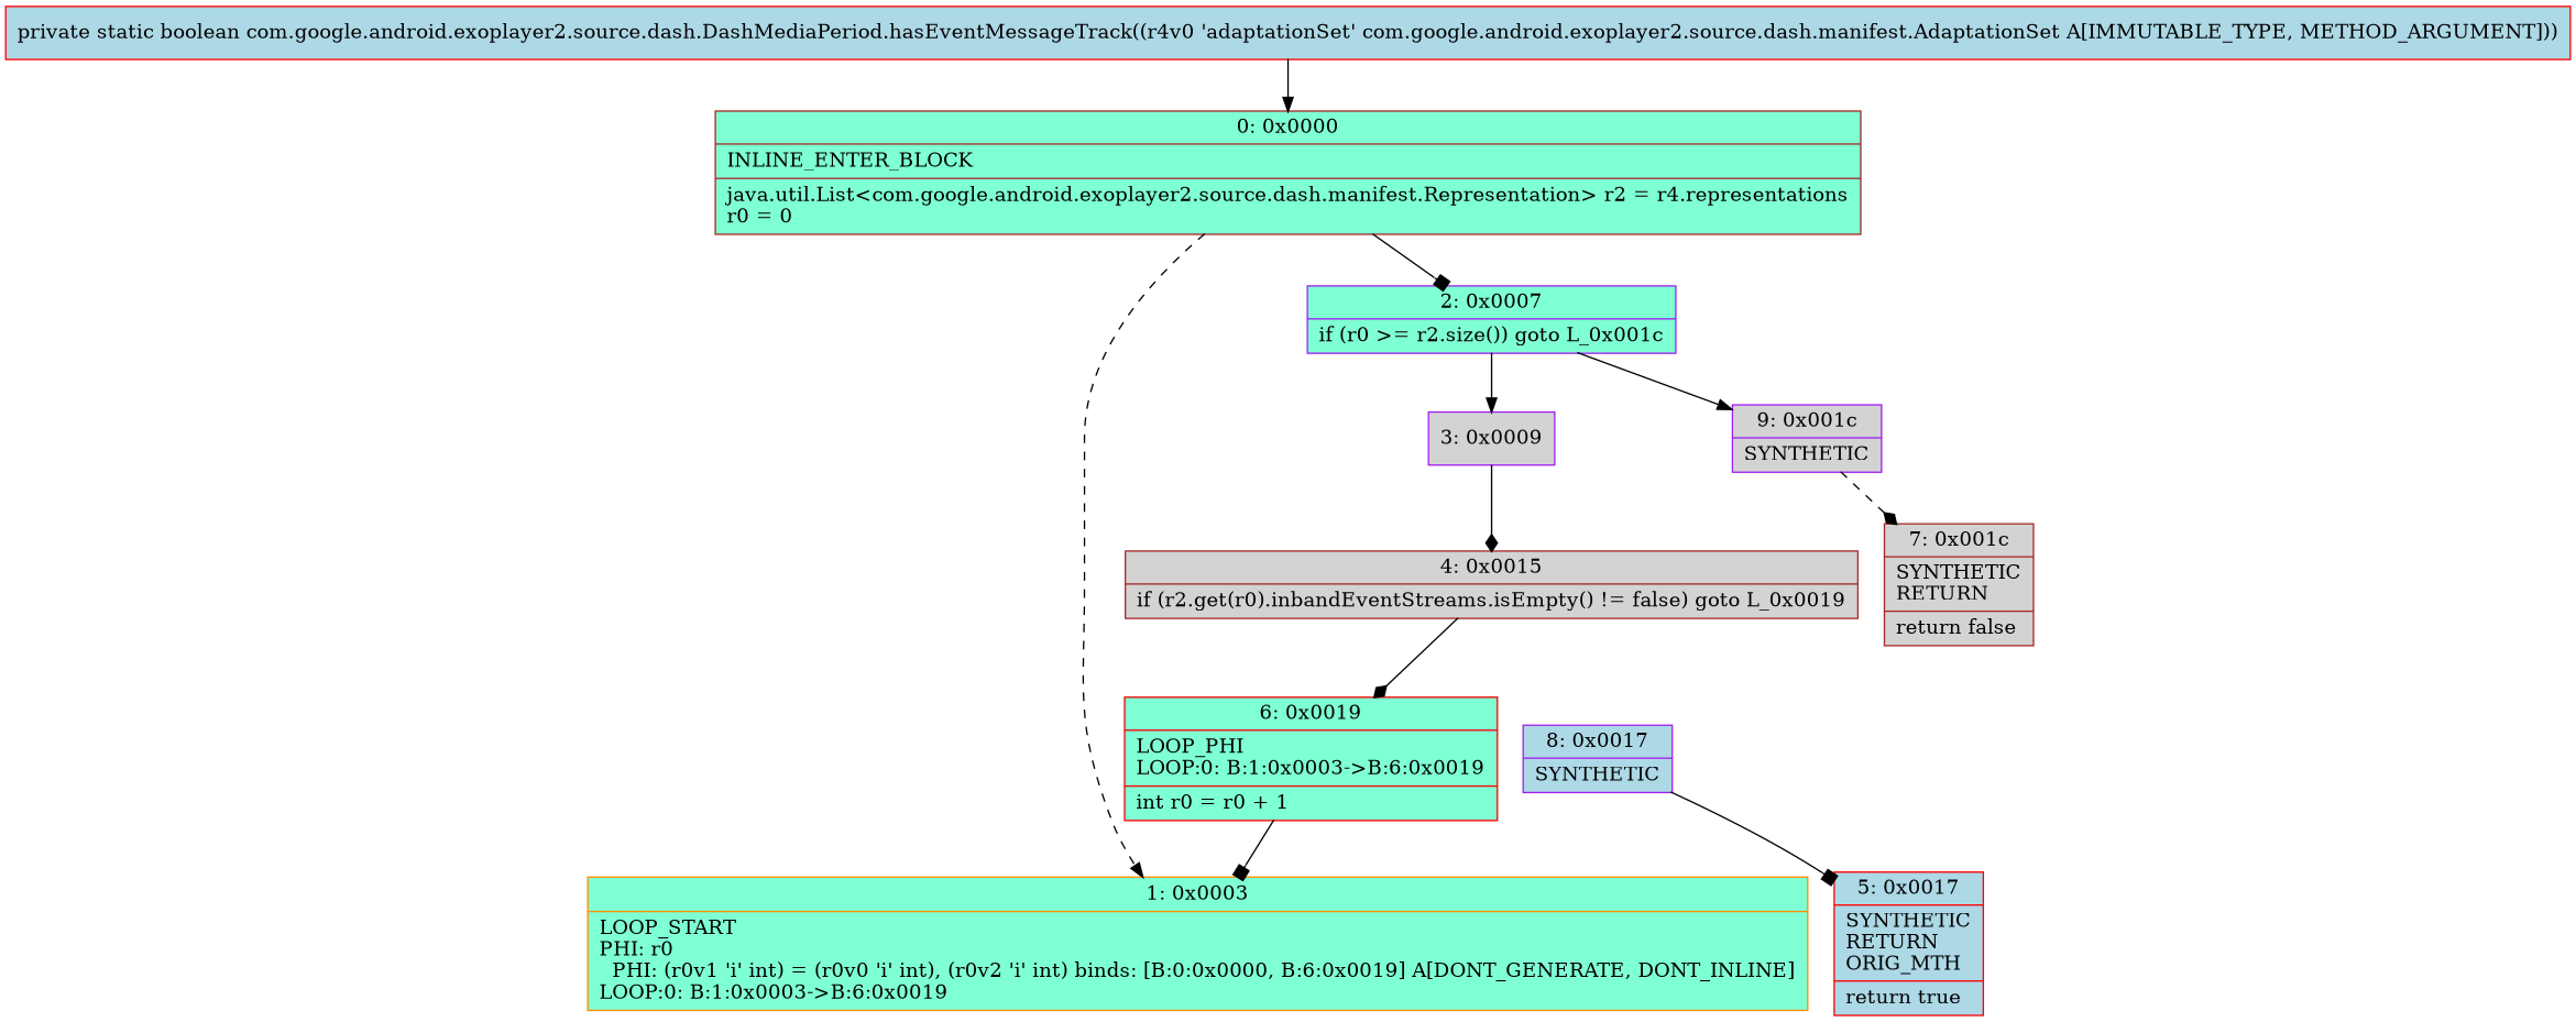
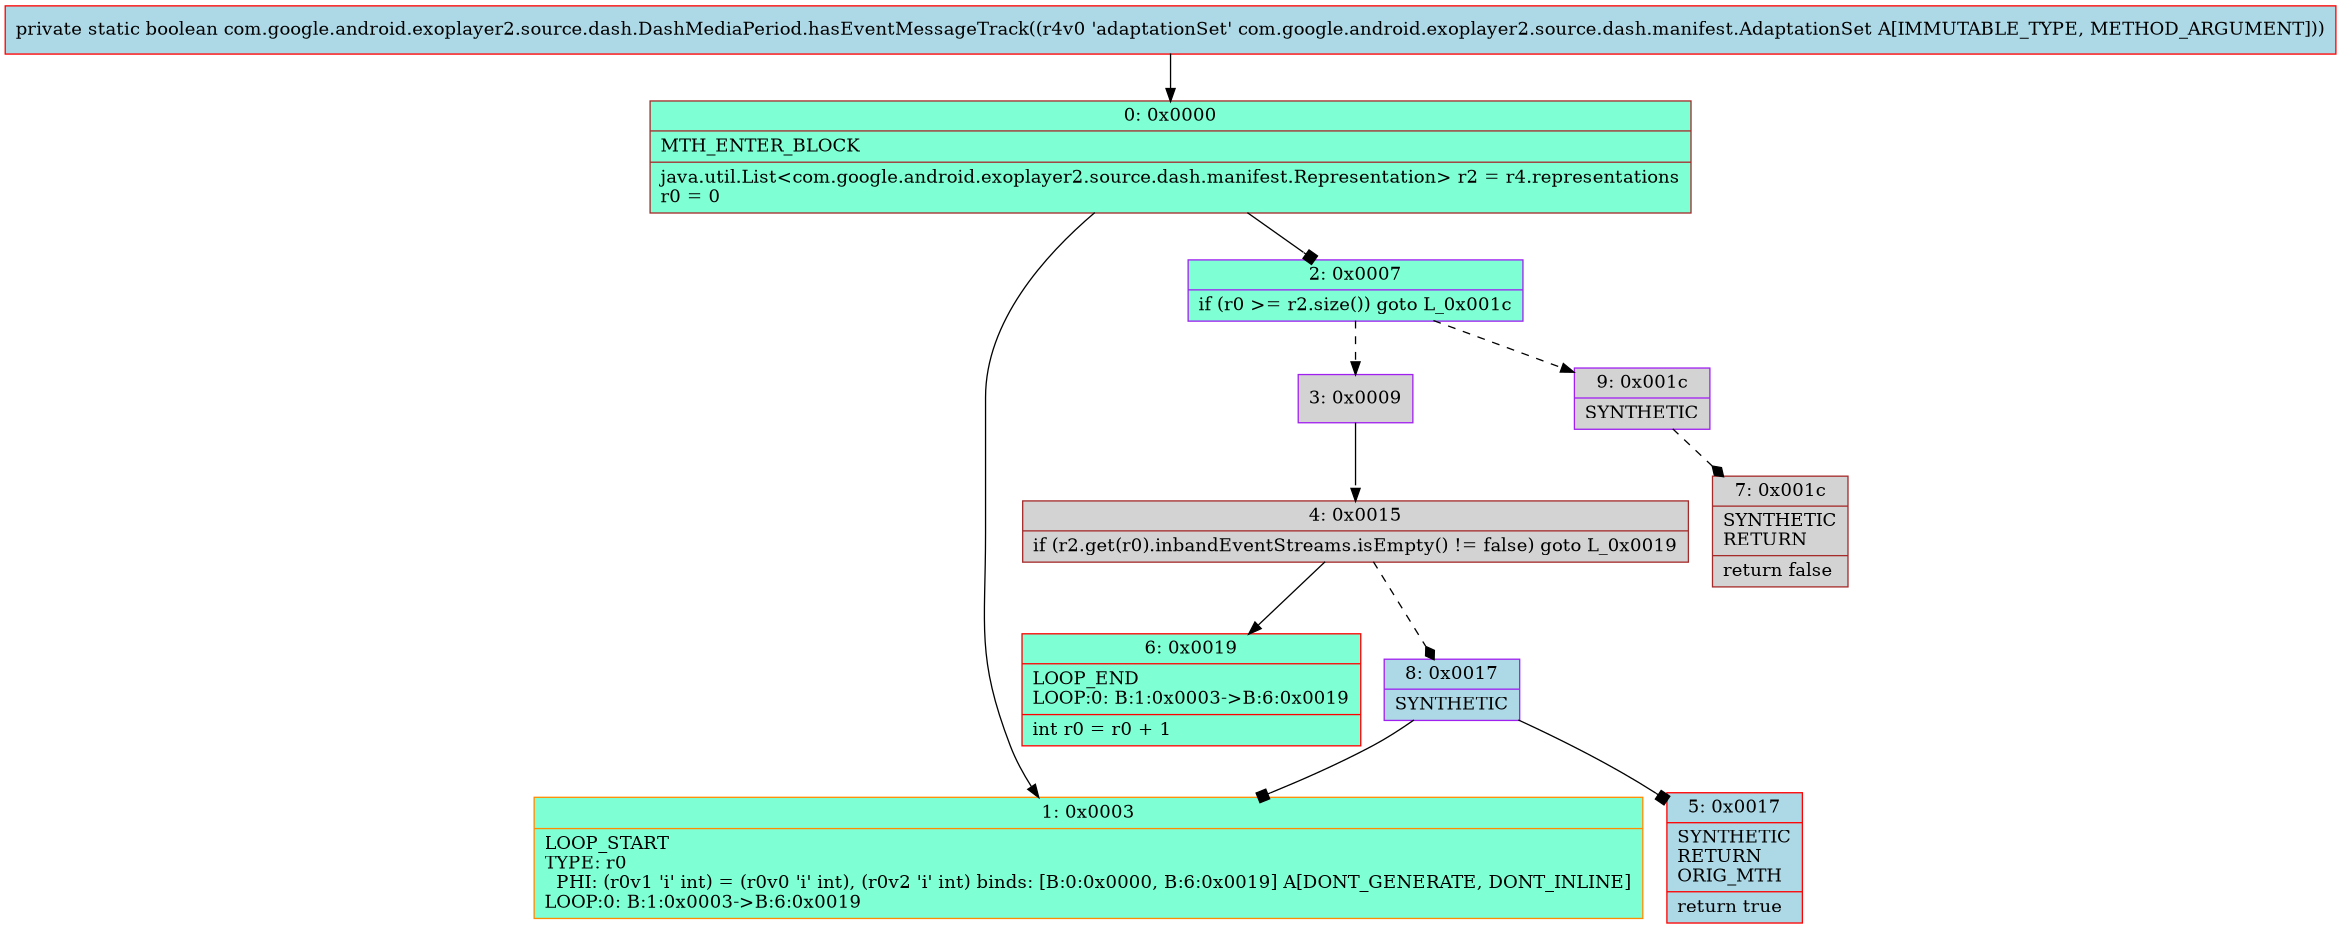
  digraph {
    node [color=purple fillcolor=aquamarine shape=record style=filled]
    edge [arrowhead=normal]
-   n1 [color=brown label="{0\:\ 0x0000|INLINE_ENTER_BLOCK\l|java.util.List\<com.google.android.exoplayer2.source.dash.manifest.Representation\> r2 = r4.representations\lr0 = 0\l}"]
-   n2 [color=darkorange label="{1\:\ 0x0003|LOOP_START\lPHI: r0 \l  PHI: (r0v1 'i' int) = (r0v0 'i' int), (r0v2 'i' int) binds: [B:0:0x0000, B:6:0x0019] A[DONT_GENERATE, DONT_INLINE]\lLOOP:0: B:1:0x0003\-\>B:6:0x0019\l}"]
+   n1 [color=brown label="{0\:\ 0x0000|MTH_ENTER_BLOCK\l|java.util.List\<com.google.android.exoplayer2.source.dash.manifest.Representation\> r2 = r4.representations\lr0 = 0\l}"]
+   n2 [color=darkorange label="{1\:\ 0x0003|LOOP_START\lTYPE: r0 \l  PHI: (r0v1 'i' int) = (r0v0 'i' int), (r0v2 'i' int) binds: [B:0:0x0000, B:6:0x0019] A[DONT_GENERATE, DONT_INLINE]\lLOOP:0: B:1:0x0003\-\>B:6:0x0019\l}"]
    n3 [label="{2\:\ 0x0007|if (r0 \>= r2.size()) goto L_0x001c\l}"]
    n4 [fillcolor=lightgrey label="{3\:\ 0x0009}"]
    n5 [fillcolor=lightgrey label="{9\:\ 0x001c|SYNTHETIC\l}"]
    n6 [color=brown fillcolor=lightgrey label="{4\:\ 0x0015|if (r2.get(r0).inbandEventStreams.isEmpty() != false) goto L_0x0019\l}"]
    n7 [color=brown fillcolor=lightgrey label="{7\:\ 0x001c|SYNTHETIC\lRETURN\l|return false\l}"]
-   n8 [color=red label="{6\:\ 0x0019|LOOP_PHI\lLOOP:0: B:1:0x0003\-\>B:6:0x0019\l|int r0 = r0 + 1\l}"]
+   n8 [color=red label="{6\:\ 0x0019|LOOP_END\lLOOP:0: B:1:0x0003\-\>B:6:0x0019\l|int r0 = r0 + 1\l}"]
    n9 [fillcolor=lightblue label="{8\:\ 0x0017|SYNTHETIC\l}"]
    n10 [color=red fillcolor=lightblue label="{5\:\ 0x0017|SYNTHETIC\lRETURN\lORIG_MTH\l|return true\l}"]
    n11 [color=red fillcolor=lightblue label="{private static boolean com.google.android.exoplayer2.source.dash.DashMediaPeriod.hasEventMessageTrack((r4v0 'adaptationSet' com.google.android.exoplayer2.source.dash.manifest.AdaptationSet A[IMMUTABLE_TYPE, METHOD_ARGUMENT])) }"]
-   n1 -> n2 [style=dashed]
+   n1 -> n2
    n1 -> n3 [arrowhead=box]
-   n3 -> n4 [style=solid]
-   n3 -> n5
-   n4 -> n6 [arrowhead=diamond]
+   n3 -> n4 [style=dashed]
+   n3 -> n5 [style=dashed]
+   n4 -> n6
    n5 -> n7 [arrowhead=diamond style=dashed]
-   n6 -> n8 [arrowhead=diamond]
-   n8 -> n2 [arrowhead=box]
+   n6 -> n8
+   n6 -> n9 [arrowhead=diamond style=dashed]
+   n9 -> n2 [arrowhead=box]
    n9 -> n10 [arrowhead=box]
    n11 -> n1
  }
